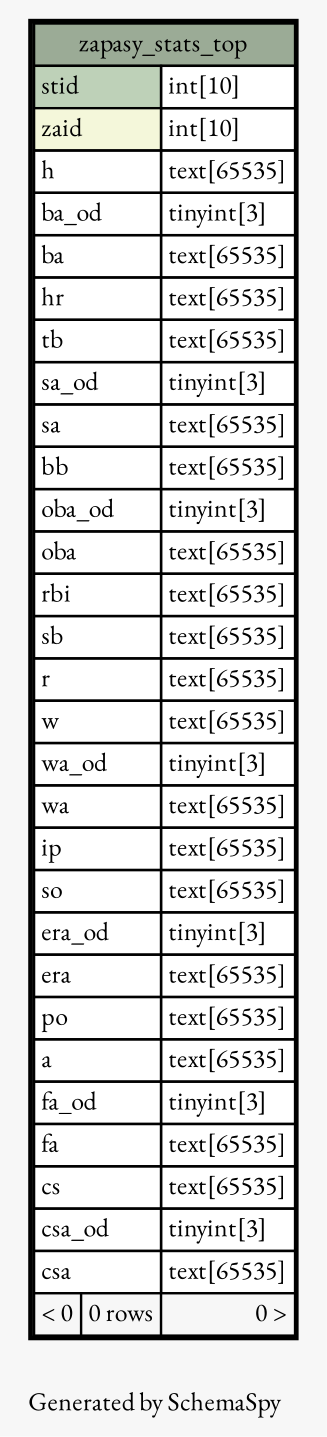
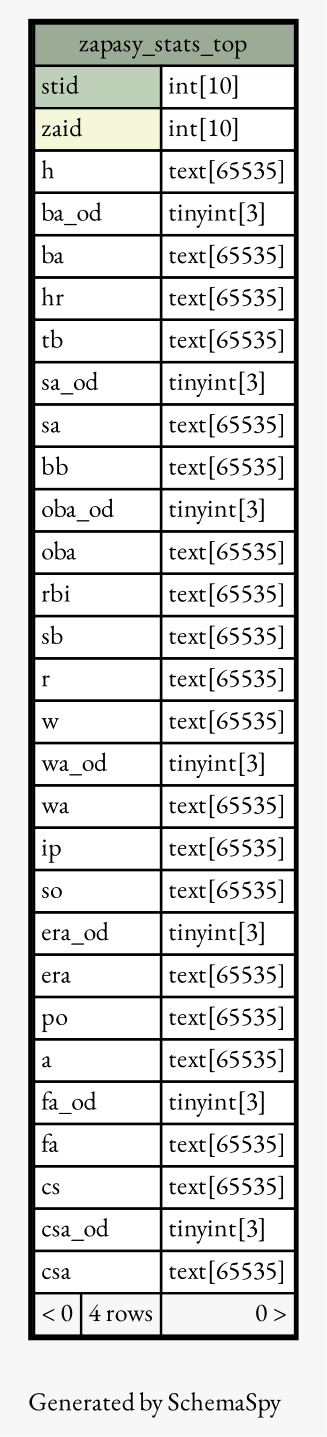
  digraph {
    bgcolor="#f7f7f7"
    fontname="EB Garamond"
    fontsize=11
    label="\nGenerated by SchemaSpy"
    labeljust=l
    nodesep=0.18
    rankdir=RL
    ranksep=0.46
-   n1 [fontname="EB Garamond" fontsize=11 label=<     <TABLE BORDER="2" CELLBORDER="1" CELLSPACING="0" BGCOLOR="#ffffff">       <TR><TD COLSPAN="3" BGCOLOR="#9bab96" ALIGN="CENTER">zapasy_stats_top</TD></TR>       <TR><TD PORT="stid" COLSPAN="2" BGCOLOR="#bed1b8" ALIGN="LEFT">stid</TD><TD PORT="stid.type" ALIGN="LEFT">int[10]</TD></TR>       <TR><TD PORT="zaid" COLSPAN="2" BGCOLOR="#f4f7da" ALIGN="LEFT">zaid</TD><TD PORT="zaid.type" ALIGN="LEFT">int[10]</TD></TR>       <TR><TD PORT="h" COLSPAN="2" ALIGN="LEFT">h</TD><TD PORT="h.type" ALIGN="LEFT">text[65535]</TD></TR>       <TR><TD PORT="ba_od" COLSPAN="2" ALIGN="LEFT">ba_od</TD><TD PORT="ba_od.type" ALIGN="LEFT">tinyint[3]</TD></TR>       <TR><TD PORT="ba" COLSPAN="2" ALIGN="LEFT">ba</TD><TD PORT="ba.type" ALIGN="LEFT">text[65535]</TD></TR>       <TR><TD PORT="hr" COLSPAN="2" ALIGN="LEFT">hr</TD><TD PORT="hr.type" ALIGN="LEFT">text[65535]</TD></TR>       <TR><TD PORT="tb" COLSPAN="2" ALIGN="LEFT">tb</TD><TD PORT="tb.type" ALIGN="LEFT">text[65535]</TD></TR>       <TR><TD PORT="sa_od" COLSPAN="2" ALIGN="LEFT">sa_od</TD><TD PORT="sa_od.type" ALIGN="LEFT">tinyint[3]</TD></TR>       <TR><TD PORT="sa" COLSPAN="2" ALIGN="LEFT">sa</TD><TD PORT="sa.type" ALIGN="LEFT">text[65535]</TD></TR>       <TR><TD PORT="bb" COLSPAN="2" ALIGN="LEFT">bb</TD><TD PORT="bb.type" ALIGN="LEFT">text[65535]</TD></TR>       <TR><TD PORT="oba_od" COLSPAN="2" ALIGN="LEFT">oba_od</TD><TD PORT="oba_od.type" ALIGN="LEFT">tinyint[3]</TD></TR>       <TR><TD PORT="oba" COLSPAN="2" ALIGN="LEFT">oba</TD><TD PORT="oba.type" ALIGN="LEFT">text[65535]</TD></TR>       <TR><TD PORT="rbi" COLSPAN="2" ALIGN="LEFT">rbi</TD><TD PORT="rbi.type" ALIGN="LEFT">text[65535]</TD></TR>       <TR><TD PORT="sb" COLSPAN="2" ALIGN="LEFT">sb</TD><TD PORT="sb.type" ALIGN="LEFT">text[65535]</TD></TR>       <TR><TD PORT="r" COLSPAN="2" ALIGN="LEFT">r</TD><TD PORT="r.type" ALIGN="LEFT">text[65535]</TD></TR>       <TR><TD PORT="w" COLSPAN="2" ALIGN="LEFT">w</TD><TD PORT="w.type" ALIGN="LEFT">text[65535]</TD></TR>       <TR><TD PORT="wa_od" COLSPAN="2" ALIGN="LEFT">wa_od</TD><TD PORT="wa_od.type" ALIGN="LEFT">tinyint[3]</TD></TR>       <TR><TD PORT="wa" COLSPAN="2" ALIGN="LEFT">wa</TD><TD PORT="wa.type" ALIGN="LEFT">text[65535]</TD></TR>       <TR><TD PORT="ip" COLSPAN="2" ALIGN="LEFT">ip</TD><TD PORT="ip.type" ALIGN="LEFT">text[65535]</TD></TR>       <TR><TD PORT="so" COLSPAN="2" ALIGN="LEFT">so</TD><TD PORT="so.type" ALIGN="LEFT">text[65535]</TD></TR>       <TR><TD PORT="era_od" COLSPAN="2" ALIGN="LEFT">era_od</TD><TD PORT="era_od.type" ALIGN="LEFT">tinyint[3]</TD></TR>       <TR><TD PORT="era" COLSPAN="2" ALIGN="LEFT">era</TD><TD PORT="era.type" ALIGN="LEFT">text[65535]</TD></TR>       <TR><TD PORT="po" COLSPAN="2" ALIGN="LEFT">po</TD><TD PORT="po.type" ALIGN="LEFT">text[65535]</TD></TR>       <TR><TD PORT="a" COLSPAN="2" ALIGN="LEFT">a</TD><TD PORT="a.type" ALIGN="LEFT">text[65535]</TD></TR>       <TR><TD PORT="fa_od" COLSPAN="2" ALIGN="LEFT">fa_od</TD><TD PORT="fa_od.type" ALIGN="LEFT">tinyint[3]</TD></TR>       <TR><TD PORT="fa" COLSPAN="2" ALIGN="LEFT">fa</TD><TD PORT="fa.type" ALIGN="LEFT">text[65535]</TD></TR>       <TR><TD PORT="cs" COLSPAN="2" ALIGN="LEFT">cs</TD><TD PORT="cs.type" ALIGN="LEFT">text[65535]</TD></TR>       <TR><TD PORT="csa_od" COLSPAN="2" ALIGN="LEFT">csa_od</TD><TD PORT="csa_od.type" ALIGN="LEFT">tinyint[3]</TD></TR>       <TR><TD PORT="csa" COLSPAN="2" ALIGN="LEFT">csa</TD><TD PORT="csa.type" ALIGN="LEFT">text[65535]</TD></TR>       <TR><TD ALIGN="LEFT" BGCOLOR="#f7f7f7">&lt; 0</TD><TD ALIGN="RIGHT" BGCOLOR="#f7f7f7">0 rows</TD><TD ALIGN="RIGHT" BGCOLOR="#f7f7f7">0 &gt;</TD></TR>     </TABLE>> shape=plaintext]
+   n1 [fontname="EB Garamond" fontsize=11 label=<     <TABLE BORDER="2" CELLBORDER="1" CELLSPACING="0" BGCOLOR="#ffffff">       <TR><TD COLSPAN="3" BGCOLOR="#9bab96" ALIGN="CENTER">zapasy_stats_top</TD></TR>       <TR><TD PORT="stid" COLSPAN="2" BGCOLOR="#bed1b8" ALIGN="LEFT">stid</TD><TD PORT="stid.type" ALIGN="LEFT">int[10]</TD></TR>       <TR><TD PORT="zaid" COLSPAN="2" BGCOLOR="#f4f7da" ALIGN="LEFT">zaid</TD><TD PORT="zaid.type" ALIGN="LEFT">int[10]</TD></TR>       <TR><TD PORT="h" COLSPAN="2" ALIGN="LEFT">h</TD><TD PORT="h.type" ALIGN="LEFT">text[65535]</TD></TR>       <TR><TD PORT="ba_od" COLSPAN="2" ALIGN="LEFT">ba_od</TD><TD PORT="ba_od.type" ALIGN="LEFT">tinyint[3]</TD></TR>       <TR><TD PORT="ba" COLSPAN="2" ALIGN="LEFT">ba</TD><TD PORT="ba.type" ALIGN="LEFT">text[65535]</TD></TR>       <TR><TD PORT="hr" COLSPAN="2" ALIGN="LEFT">hr</TD><TD PORT="hr.type" ALIGN="LEFT">text[65535]</TD></TR>       <TR><TD PORT="tb" COLSPAN="2" ALIGN="LEFT">tb</TD><TD PORT="tb.type" ALIGN="LEFT">text[65535]</TD></TR>       <TR><TD PORT="sa_od" COLSPAN="2" ALIGN="LEFT">sa_od</TD><TD PORT="sa_od.type" ALIGN="LEFT">tinyint[3]</TD></TR>       <TR><TD PORT="sa" COLSPAN="2" ALIGN="LEFT">sa</TD><TD PORT="sa.type" ALIGN="LEFT">text[65535]</TD></TR>       <TR><TD PORT="bb" COLSPAN="2" ALIGN="LEFT">bb</TD><TD PORT="bb.type" ALIGN="LEFT">text[65535]</TD></TR>       <TR><TD PORT="oba_od" COLSPAN="2" ALIGN="LEFT">oba_od</TD><TD PORT="oba_od.type" ALIGN="LEFT">tinyint[3]</TD></TR>       <TR><TD PORT="oba" COLSPAN="2" ALIGN="LEFT">oba</TD><TD PORT="oba.type" ALIGN="LEFT">text[65535]</TD></TR>       <TR><TD PORT="rbi" COLSPAN="2" ALIGN="LEFT">rbi</TD><TD PORT="rbi.type" ALIGN="LEFT">text[65535]</TD></TR>       <TR><TD PORT="sb" COLSPAN="2" ALIGN="LEFT">sb</TD><TD PORT="sb.type" ALIGN="LEFT">text[65535]</TD></TR>       <TR><TD PORT="r" COLSPAN="2" ALIGN="LEFT">r</TD><TD PORT="r.type" ALIGN="LEFT">text[65535]</TD></TR>       <TR><TD PORT="w" COLSPAN="2" ALIGN="LEFT">w</TD><TD PORT="w.type" ALIGN="LEFT">text[65535]</TD></TR>       <TR><TD PORT="wa_od" COLSPAN="2" ALIGN="LEFT">wa_od</TD><TD PORT="wa_od.type" ALIGN="LEFT">tinyint[3]</TD></TR>       <TR><TD PORT="wa" COLSPAN="2" ALIGN="LEFT">wa</TD><TD PORT="wa.type" ALIGN="LEFT">text[65535]</TD></TR>       <TR><TD PORT="ip" COLSPAN="2" ALIGN="LEFT">ip</TD><TD PORT="ip.type" ALIGN="LEFT">text[65535]</TD></TR>       <TR><TD PORT="so" COLSPAN="2" ALIGN="LEFT">so</TD><TD PORT="so.type" ALIGN="LEFT">text[65535]</TD></TR>       <TR><TD PORT="era_od" COLSPAN="2" ALIGN="LEFT">era_od</TD><TD PORT="era_od.type" ALIGN="LEFT">tinyint[3]</TD></TR>       <TR><TD PORT="era" COLSPAN="2" ALIGN="LEFT">era</TD><TD PORT="era.type" ALIGN="LEFT">text[65535]</TD></TR>       <TR><TD PORT="po" COLSPAN="2" ALIGN="LEFT">po</TD><TD PORT="po.type" ALIGN="LEFT">text[65535]</TD></TR>       <TR><TD PORT="a" COLSPAN="2" ALIGN="LEFT">a</TD><TD PORT="a.type" ALIGN="LEFT">text[65535]</TD></TR>       <TR><TD PORT="fa_od" COLSPAN="2" ALIGN="LEFT">fa_od</TD><TD PORT="fa_od.type" ALIGN="LEFT">tinyint[3]</TD></TR>       <TR><TD PORT="fa" COLSPAN="2" ALIGN="LEFT">fa</TD><TD PORT="fa.type" ALIGN="LEFT">text[65535]</TD></TR>       <TR><TD PORT="cs" COLSPAN="2" ALIGN="LEFT">cs</TD><TD PORT="cs.type" ALIGN="LEFT">text[65535]</TD></TR>       <TR><TD PORT="csa_od" COLSPAN="2" ALIGN="LEFT">csa_od</TD><TD PORT="csa_od.type" ALIGN="LEFT">tinyint[3]</TD></TR>       <TR><TD PORT="csa" COLSPAN="2" ALIGN="LEFT">csa</TD><TD PORT="csa.type" ALIGN="LEFT">text[65535]</TD></TR>       <TR><TD ALIGN="LEFT" BGCOLOR="#f7f7f7">&lt; 0</TD><TD ALIGN="RIGHT" BGCOLOR="#f7f7f7">4 rows</TD><TD ALIGN="RIGHT" BGCOLOR="#f7f7f7">0 &gt;</TD></TR>     </TABLE>> shape=plaintext]
  }
